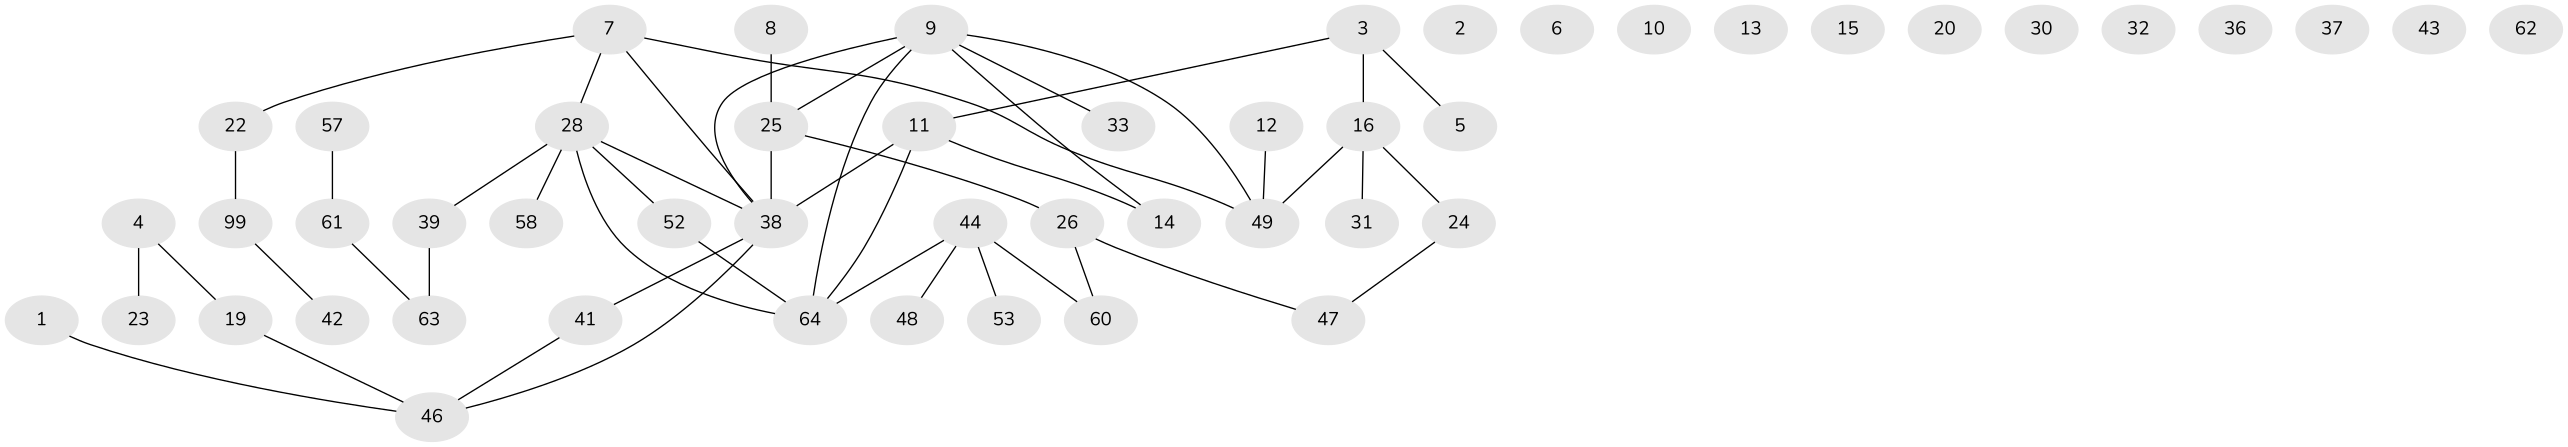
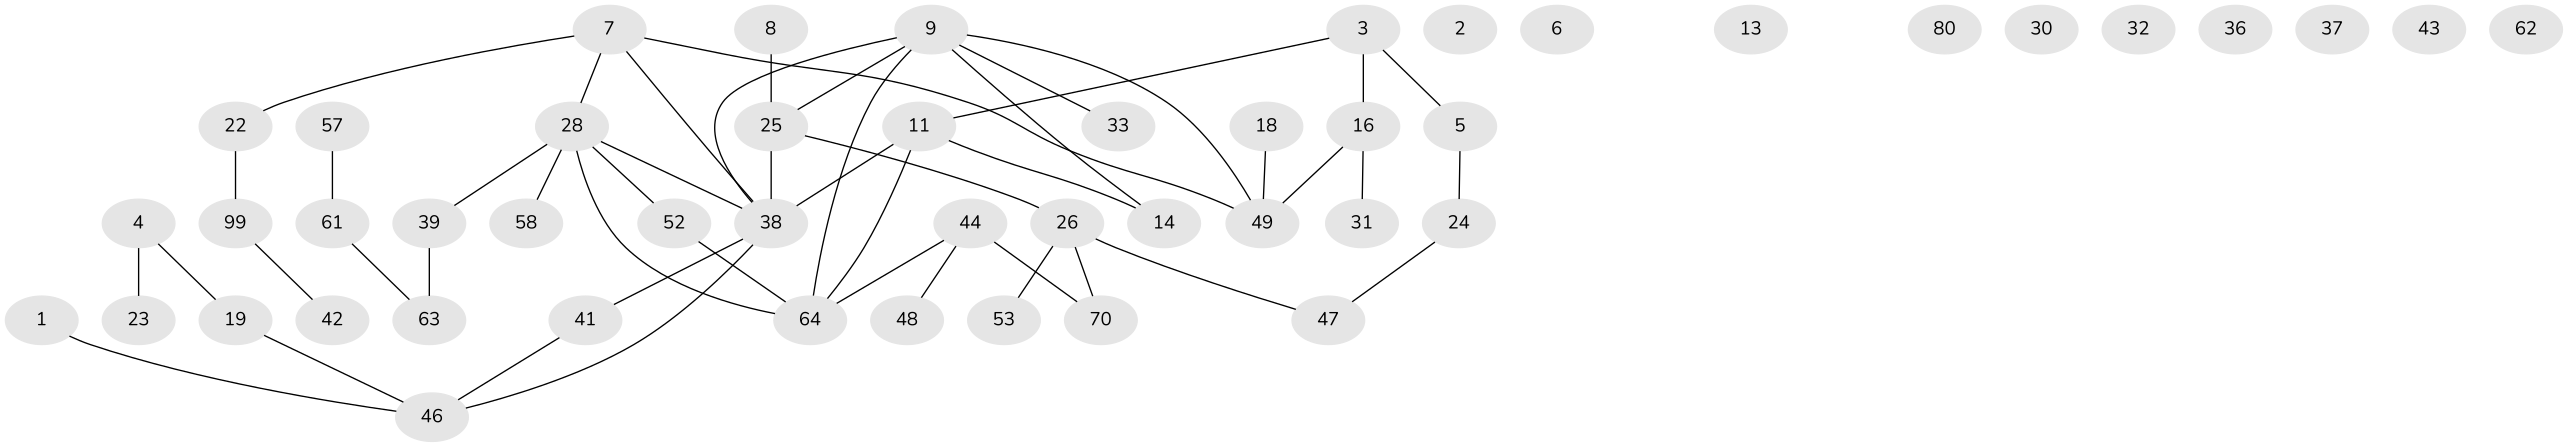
  graph {
    fontname=Nunito
    node [color=gray90 fontname=Nunito style=filled]
    edge [fontname=Nunito]
    46 [super="+75"]
    1
    2
    3
    5
    11 [super="+34+12+17"]
    16
    38 [super="+45+66+73"]
    14
    64 [super="+68+70"]
    49
    24
    31
    19 [super="+55"]
    4
    23
    6
    7 [super="+40"]
    22
    28 [super="+67+54"]
    n21 [label=99]
    39 [super="+65"]
    52
    58
    41 [super="+59"]
    25 [super="+35+27"]
    26 [super="+56"]
    8
    9
    33
-   10
    13
-   15
    47 [super="+51"]
-   18 [label=12]
-   20
+   18
+   20 [label=80]
    57
    61
    42
    53
-   60
+   60 [label=70]
    63
    30
    32
    36
    37
    43
    44
    48
    62
    1 -- 46
    3 -- 5
    3 -- 11
    3 -- 16
    11 -- 38
    11 -- 14
    11 -- 64
    16 -- 49
-   16 -- 24
+   5 -- 24
    16 -- 31
    38 -- 46
    38 -- 41
    24 -- 47
    19 -- 46
    4 -- 19
    4 -- 23
    7 -- 38
    7 -- 49
    7 -- 22
    7 -- 28
    22 -- n21
    28 -- 38
    28 -- 64
    28 -- 39
    28 -- 52
    28 -- 58
    n21 -- 42
    39 -- 63
    52 -- 64
    41 -- 46
    25 -- 38
    25 -- 26
    26 -- 47
-   44 -- 53
+   26 -- 53
    26 -- 60
    8 -- 25
    9 -- 38
    9 -- 14
    9 -- 64
    9 -- 49
    9 -- 25
    9 -- 33
    18 -- 49
    57 -- 61
    61 -- 63
    44 -- 64
    44 -- 60
    44 -- 48
  }
